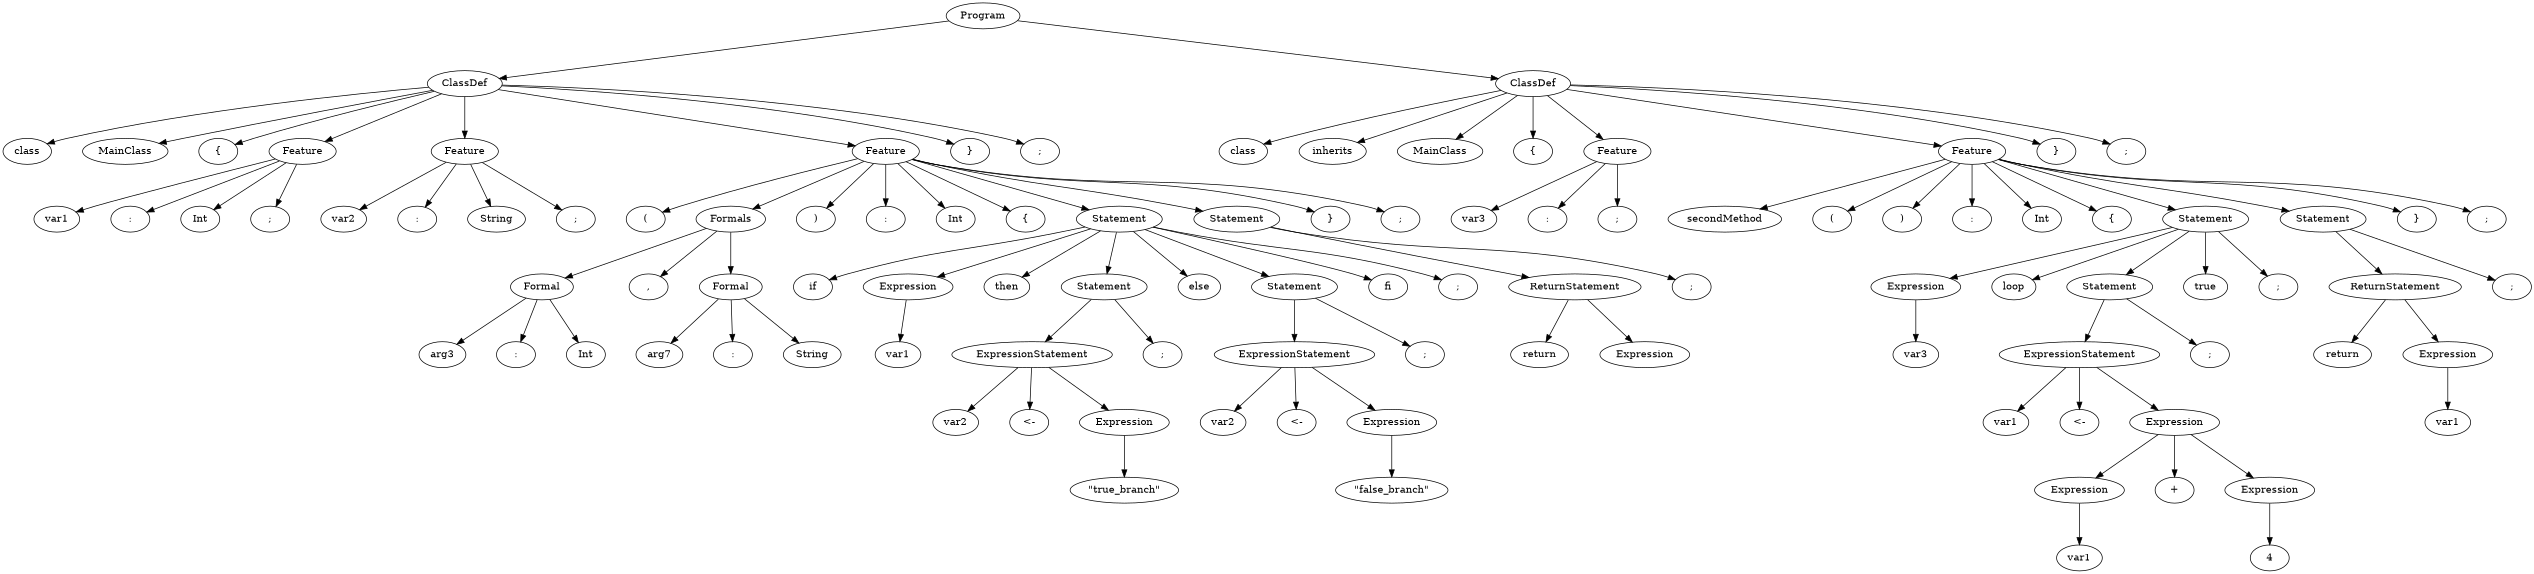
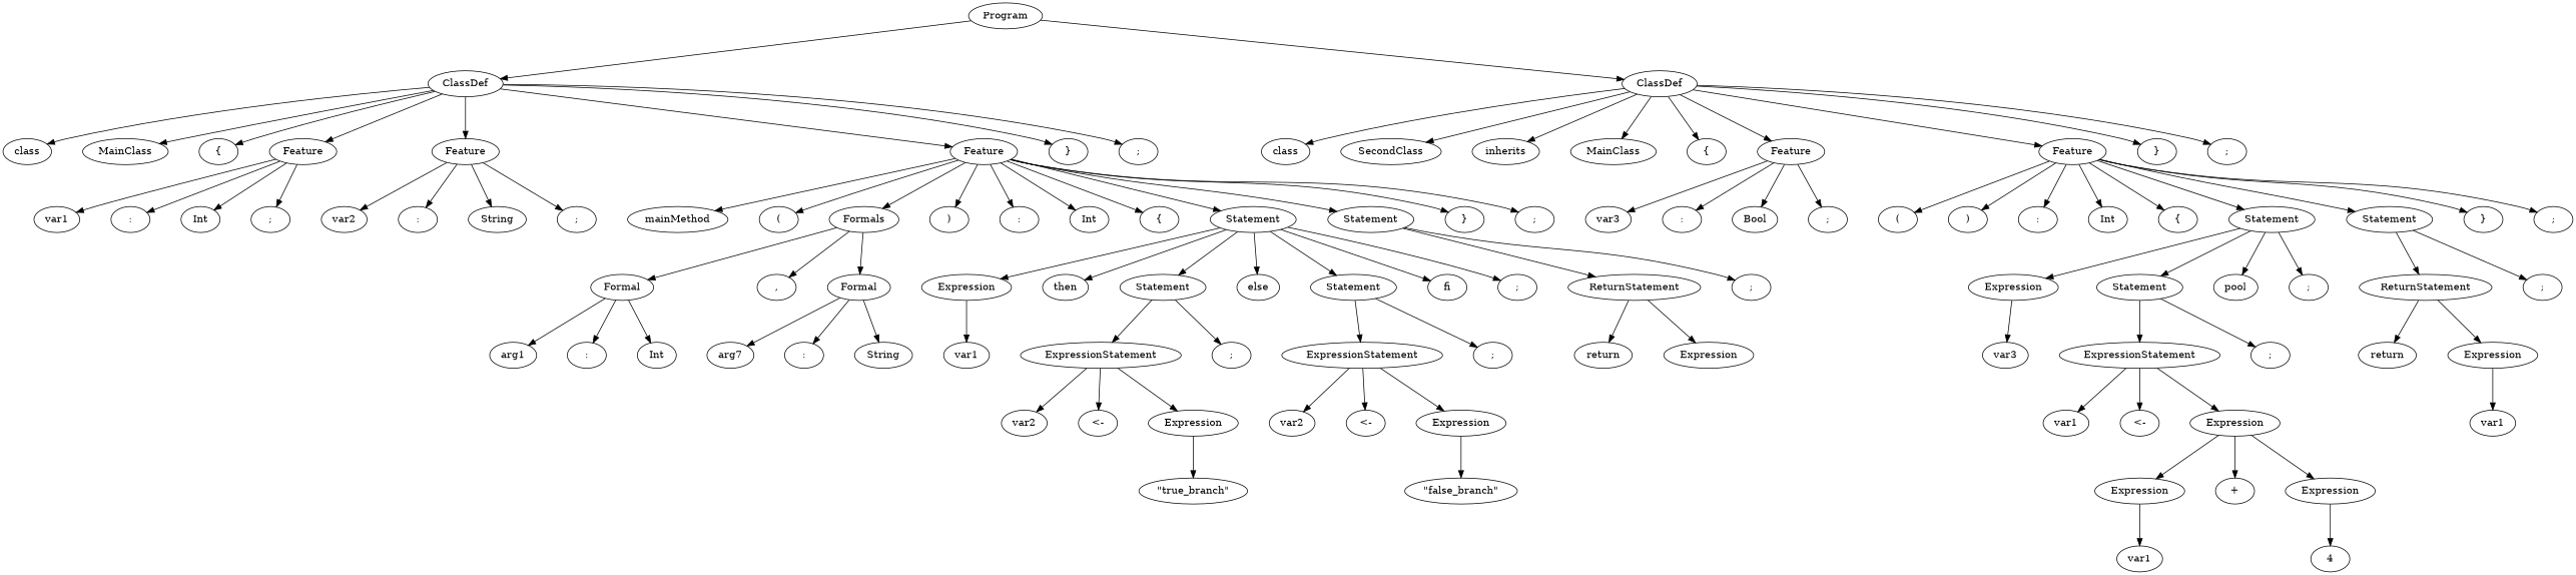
  digraph {
    nodesep=0.6
    rankdir=TB
    ranksep=0.8
    n1 [label=Program]
    n2 [label=ClassDef]
    n3 [label=ClassDef]
    n4 [label=class]
    n5 [label=MainClass]
    n6 [label="{"]
    n7 [label=Feature]
    n8 [label=Feature]
    n9 [label=Feature]
    n10 [label="}"]
    n11 [label=";"]
    n12 [label=class]
+   n13 [label=SecondClass]
    n14 [label=inherits]
    n15 [label=MainClass]
    n16 [label="{"]
    n17 [label=Feature]
    n18 [label=Feature]
    n19 [label="}"]
    n20 [label=";"]
    n21 [label=var1]
    n22 [label=":"]
    n23 [label=Int]
    n24 [label=";"]
    n25 [label=var2]
    n26 [label=":"]
    n27 [label=String]
    n28 [label=";"]
+   n29 [label=mainMethod]
    n30 [label="("]
    n31 [label=Formals]
    n32 [label=")"]
    n33 [label=":"]
    n34 [label=Int]
    n35 [label="{"]
    n36 [label=Statement]
    n37 [label=Statement]
    n38 [label="}"]
    n39 [label=";"]
    n40 [label=Formal]
    n41 [label=","]
    n42 [label=Formal]
-   n43 [label=if]
    n44 [label=Expression]
    n45 [label=then]
    n46 [label=Statement]
    n47 [label=else]
    n48 [label=Statement]
    n49 [label=fi]
    n50 [label=";"]
    n51 [label=ReturnStatement]
    n52 [label=";"]
-   n53 [label=arg3]
+   n53 [label=arg1]
    n54 [label=":"]
    n55 [label=Int]
    n56 [label=arg7]
    n57 [label=":"]
    n58 [label=String]
    n59 [label=var1]
    n60 [label=ExpressionStatement]
    n61 [label=";"]
    n62 [label=ExpressionStatement]
    n63 [label=";"]
    n64 [label=var2]
    n65 [label="<-"]
    n66 [label=Expression]
    n67 [label="\"true_branch\""]
    n68 [label=var2]
    n69 [label="<-"]
    n70 [label=Expression]
    n71 [label="\"false_branch\""]
    n72 [label=return]
    n73 [label=Expression]
    n74 [label=var3]
    n75 [label=":"]
+   n76 [label=Bool]
    n77 [label=";"]
-   n78 [label=secondMethod]
    n79 [label="("]
    n80 [label=")"]
    n81 [label=":"]
    n82 [label=Int]
    n83 [label="{"]
    n84 [label=Statement]
    n85 [label=Statement]
    n86 [label="}"]
    n87 [label=";"]
    n88 [label=Expression]
-   n89 [label=loop]
    n90 [label=Statement]
-   n91 [label=true]
+   n91 [label=pool]
    n92 [label=";"]
    n93 [label=ReturnStatement]
    n94 [label=";"]
    n95 [label=var3]
    n96 [label=ExpressionStatement]
    n97 [label=";"]
    n98 [label=var1]
    n99 [label="<-"]
    n100 [label=Expression]
    n101 [label=Expression]
    n102 [label="+"]
    n103 [label=Expression]
    n104 [label=var1]
    n105 [label=4]
    n106 [label=return]
    n107 [label=Expression]
    n108 [label=var1]
    n1 -> n2
    n1 -> n3
    n2 -> n4
    n2 -> n5
    n2 -> n6
    n2 -> n7
    n2 -> n8
    n2 -> n9
    n2 -> n10
    n2 -> n11
    n3 -> n12
+   n3 -> n13
    n3 -> n14
    n3 -> n15
    n3 -> n16
    n3 -> n17
    n3 -> n18
    n3 -> n19
    n3 -> n20
    n7 -> n21
    n7 -> n22
    n7 -> n23
    n7 -> n24
    n8 -> n25
    n8 -> n26
    n8 -> n27
    n8 -> n28
+   n9 -> n29
    n9 -> n30
    n9 -> n31
    n9 -> n32
    n9 -> n33
    n9 -> n34
    n9 -> n35
    n9 -> n36
    n9 -> n37
    n9 -> n38
    n9 -> n39
    n17 -> n74
    n17 -> n75
+   n17 -> n76
    n17 -> n77
-   n18 -> n78
    n18 -> n79
    n18 -> n80
    n18 -> n81
    n18 -> n82
    n18 -> n83
    n18 -> n84
    n18 -> n85
    n18 -> n86
    n18 -> n87
    n31 -> n40
    n31 -> n41
    n31 -> n42
-   n36 -> n43
    n36 -> n44
    n36 -> n45
    n36 -> n46
    n36 -> n47
    n36 -> n48
    n36 -> n49
    n36 -> n50
    n37 -> n51
    n37 -> n52
    n40 -> n53
    n40 -> n54
    n40 -> n55
    n42 -> n56
    n42 -> n57
    n42 -> n58
    n44 -> n59
    n46 -> n60
    n46 -> n61
    n48 -> n62
    n48 -> n63
    n51 -> n72
    n51 -> n73
    n60 -> n64
    n60 -> n65
    n60 -> n66
    n62 -> n68
    n62 -> n69
    n62 -> n70
    n66 -> n67
    n70 -> n71
    n84 -> n88
-   n84 -> n89
    n84 -> n90
    n84 -> n91
    n84 -> n92
    n85 -> n93
    n85 -> n94
    n88 -> n95
    n90 -> n96
    n90 -> n97
    n93 -> n106
    n93 -> n107
    n96 -> n98
    n96 -> n99
    n96 -> n100
    n100 -> n101
    n100 -> n102
    n100 -> n103
    n101 -> n104
    n103 -> n105
    n107 -> n108
  }
